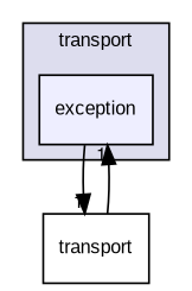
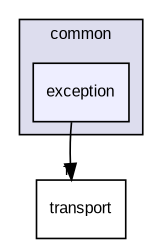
  digraph {
    compound=true
    fontname="Liberation Sans"
    node [fontname="Liberation Sans" fontsize=10 shape=box]
    edge [headlabel=1 labeldistance=1.5 labelfontname=FreeSans labelfontsize=10 fontname="Liberation Sans"]
    n1 [fillcolor="#eeeeff" label=exception pencolor=black style=filled]
    n2 [label=transport]
    subgraph cluster_1 {
      bgcolor="#ddddee"
      fontsize=10
-     label=transport
+     label=common
      pencolor=black
      n1
    }
    n1 -> n2
-   n2 -> n1
  }
